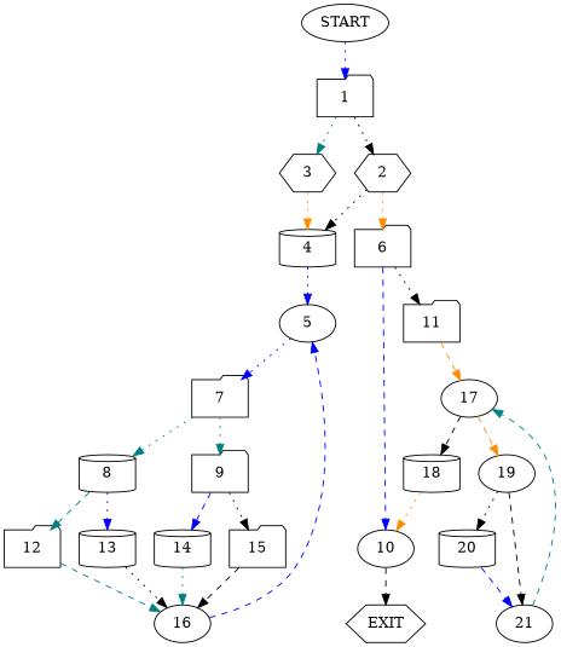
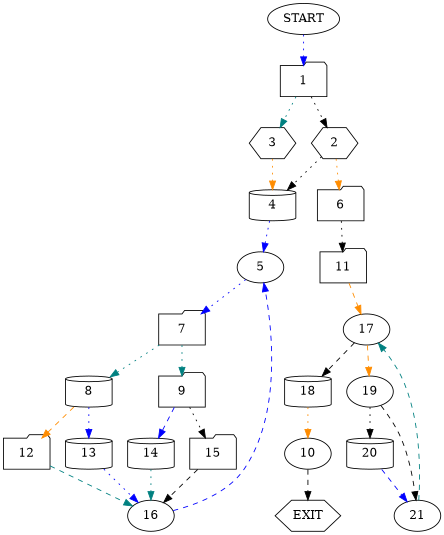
  digraph {
    node [shape=ellipse]
    edge [color=blue style=dotted]
    n1 [label=START]
    1 [shape=folder]
    2 [shape=hexagon]
    3 [shape=hexagon]
    n5 [label=EXIT shape=hexagon]
    4 [shape=cylinder]
    6 [shape=folder]
    5
    7 [shape=folder]
    10
    11 [shape=folder]
    8 [shape=cylinder]
    9 [shape=folder]
    17
    12 [shape=folder]
    13 [shape=cylinder]
    14 [shape=cylinder]
    15 [shape=folder]
    16
    18 [shape=cylinder]
    19
    20 [shape=cylinder]
    21
    n1 -> 1
    1 -> 2 [color=black]
    1 -> 3 [color=teal]
    2 -> 4 [color=black]
    2 -> 6 [color=darkorange]
    3 -> 4 [color=darkorange]
    4 -> 5
-   6 -> 10 [style=dashed]
    6 -> 11 [color=black]
    5 -> 7
    7 -> 8 [color=teal]
    7 -> 9 [color=teal]
    10 -> n5 [color=black style=dashed]
    11 -> 17 [color=darkorange style=dashed]
-   8 -> 12 [color=teal style=dashed]
+   8 -> 12 [color=darkorange style=dashed]
    8 -> 13
    9 -> 14 [style=dashed]
    9 -> 15 [color=black]
    17 -> 18 [color=black style=dashed]
    17 -> 19 [color=darkorange style=dashed]
    12 -> 16 [color=teal style=dashed]
-   13 -> 16 [color=black]
+   13 -> 16
    14 -> 16 [color=teal]
    15 -> 16 [color=black style=dashed]
    16 -> 5 [style=dashed]
    18 -> 10 [color=darkorange]
    19 -> 20 [color=black]
    19 -> 21 [color=black style=dashed]
    20 -> 21 [style=dashed]
    21 -> 17 [color=teal style=dashed]
  }
